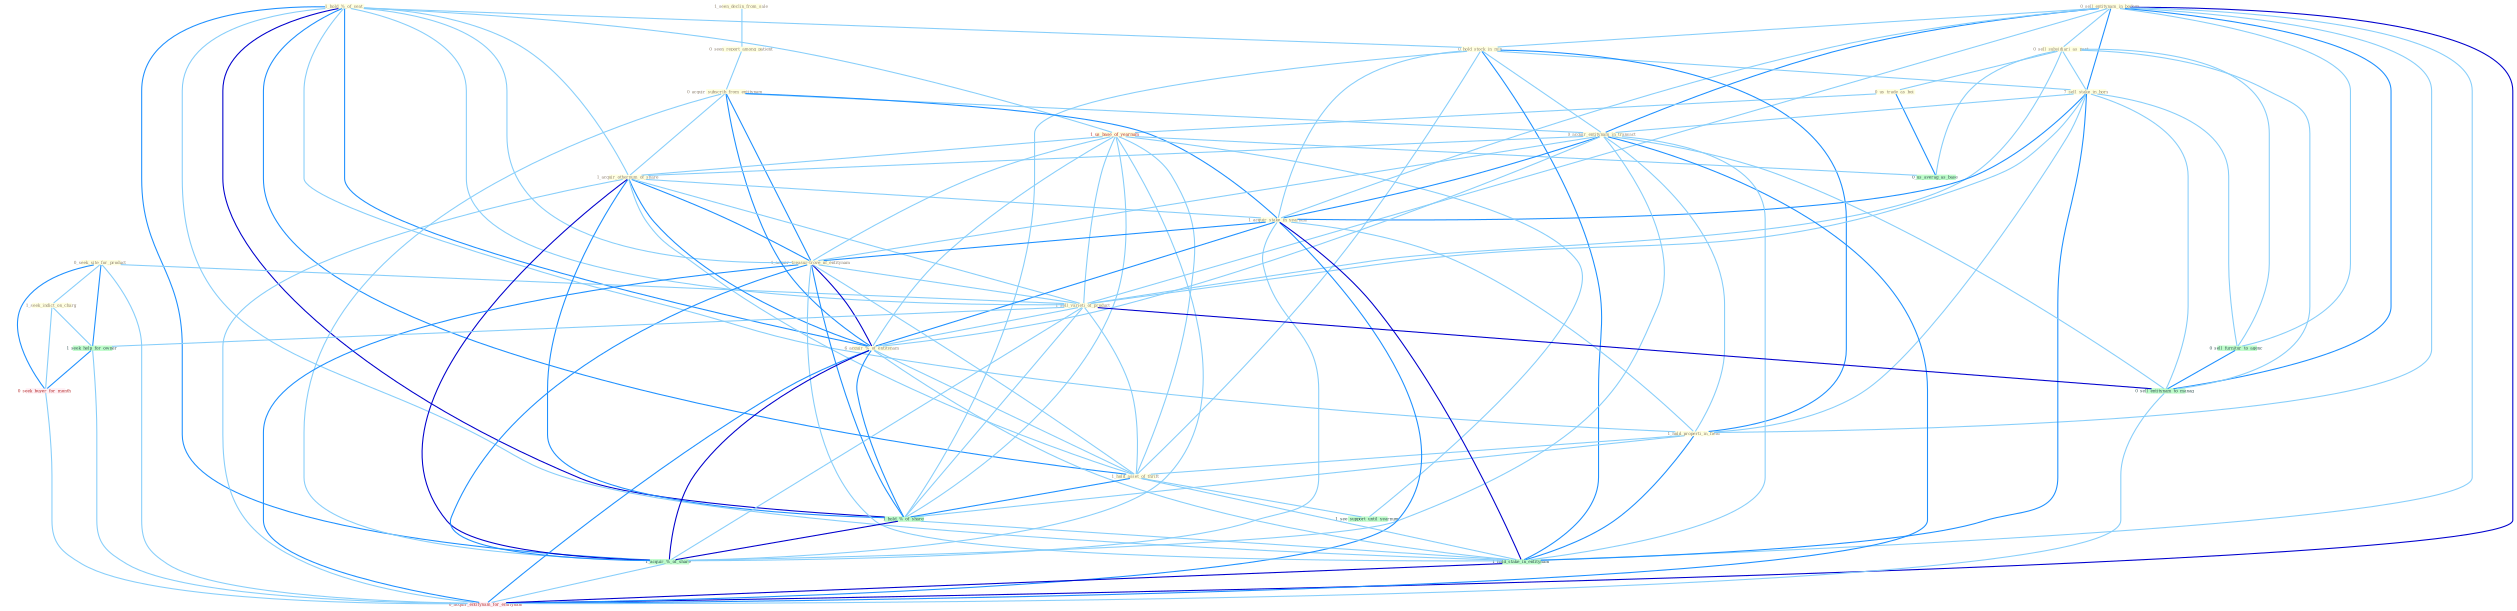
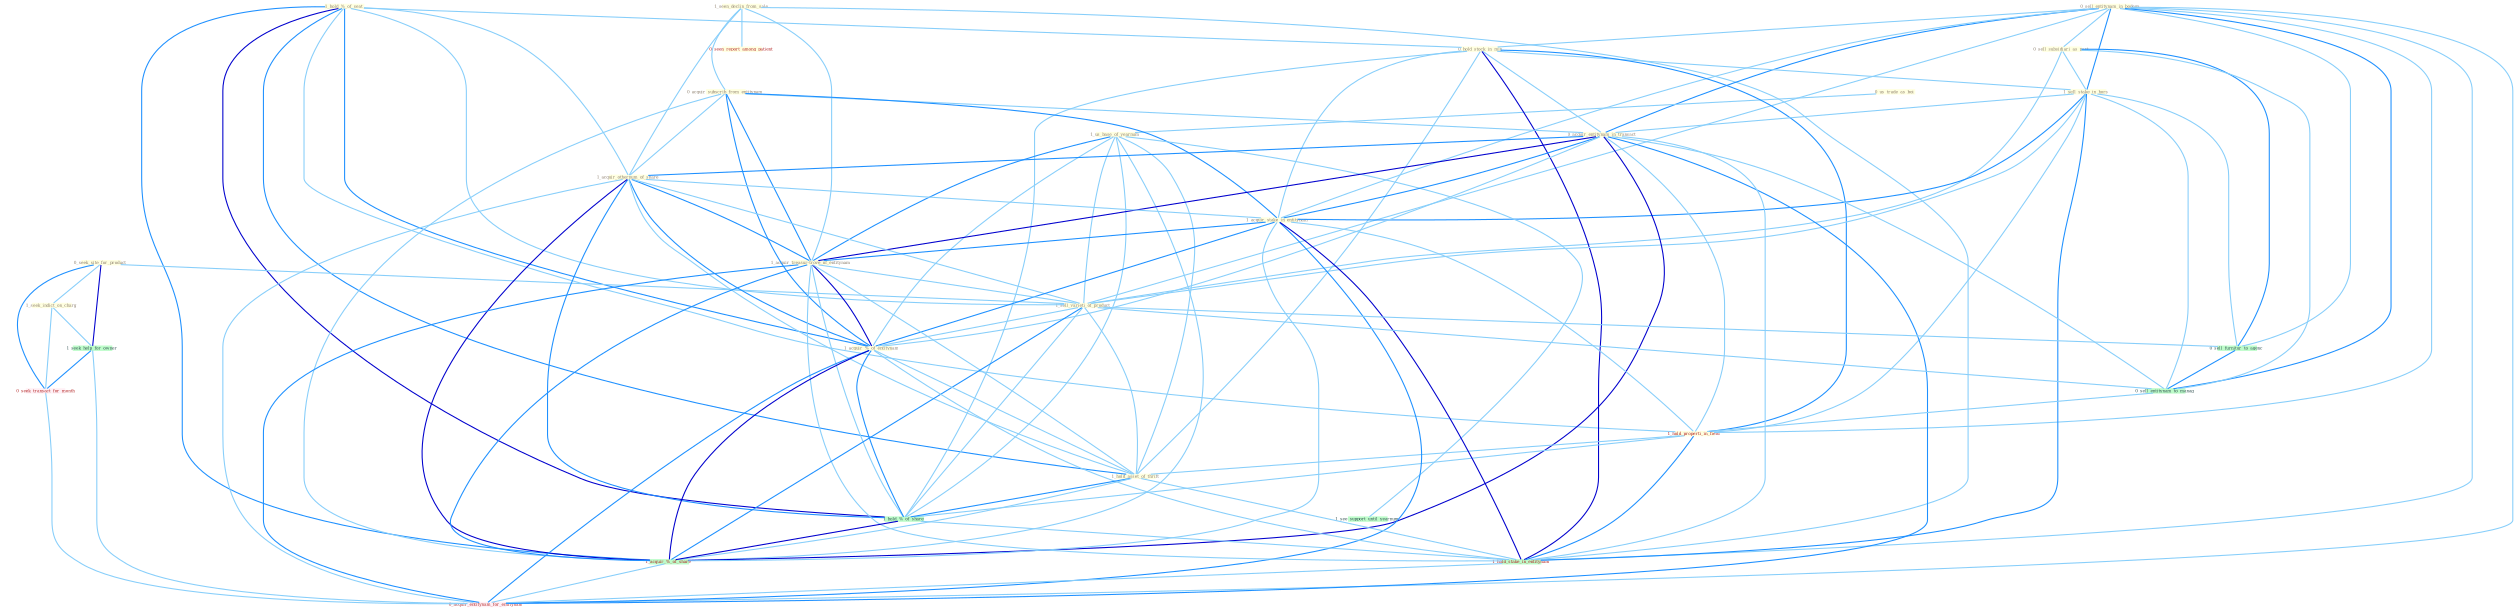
  graph {
    node [color="#ffffe0" fixedsize=true fontcolor="#8b7d6b" fontsize=4 shape=polygon style=filled]
    edge [color="#87cefa" w=1]
    "1_hold_%_of_seat " [height=.06 width=.5]
    "1_seen_declin_from_sale " [height=.06 width=.5]
    "0_sell_entitynam_in_bodega " [height=.06 width=.5]
    "0_sell_subsidiari_as_part " [height=.06 width=.5]
    "0_seek_site_for_product " [height=.06 width=.5]
    "0_us_trade_as_boi " [height=.06 width=.5]
    "0_hold_stock_in_mix " [height=.06 width=.5]
-   "1_sell_stake_in_hors " [height=.06 width=.5 label="7_sell_stake_in_hors"]
+   "1_sell_stake_in_hors " [height=.06 width=.5]
    "0_acquir_subscrib_from_entitynam " [height=.06 width=.5]
-   "1_us_base_of_yearnum " [fontcolor="#b22222" height=.06 width=.5]
+   "1_us_base_of_yearnum " [height=.06 width=.5]
    "0_acquir_entitynam_in_transact " [height=.06 width=.5]
    "1_acquir_othernum_of_share " [height=.06 width=.5]
-   "1_hold_properti_in_field " [height=.06 width=.5]
-   "1_acquir_stake_in_entitynam " [height=.06 width=.5 label="1_acquir_stake_in_yearnum"]
+   "1_hold_properti_in_field " [fontcolor="#b22222" height=.06 width=.5]
+   "1_acquir_stake_in_entitynam " [height=.06 width=.5]
    "1_acquir_treasur-trove_of_entitynam " [height=.06 width=.5]
    "1_sell_varieti_of_product " [height=.06 width=.5]
-   "0_seen_report_among_patient " [height=.06 width=.5]
-   "1_acquir_%_of_entitynam " [height=.06 width=.5 label="6_acquir_%_of_entitynam"]
+   "0_seen_report_among_patient " [fontcolor="#b22222" height=.06 width=.5]
+   "1_acquir_%_of_entitynam " [height=.06 width=.5]
    "1_hold_asset_of_thrift " [height=.06 width=.5]
    "1_seek_indict_on_charg " [height=.06 width=.5]
-   "0_seek_buyer_for_month " [color="#fff0f5" fontcolor="#b22222" height=.06 width=.5]
+   "0_seek_buyer_for_month " [color="#fff0f5" fontcolor="#b22222" height=.06 width=.5 label="0_seek_transact_for_month"]
    "0_acquir_entitynam_for_entitynam " [color="#fff0f5" fontcolor="#b22222" height=.06 width=.5]
    "1_hold_%_of_share " [color="#BDFCC9" fontcolor="#2f4f4f" height=.06 width=.5]
-   "1_hold_stake_in_entitynam " [color="#BDFCC9" fontcolor="#2f4f4f" height=.06 width=.5]
-   "1_acquir_%_of_share " [color="#BDFCC9" fontcolor="#2f4f4f" height=.06 width=.5]
+   "1_hold_stake_in_entitynam " [color="#BDFCC9" fontcolor="#b22222" height=.06 width=.5]
+   "1_acquir_%_of_share " [color="#BDFCC9" fontcolor="#b22222" height=.06 width=.5]
    "0_sell_furnitur_to_agenc " [color="#BDFCC9" fontcolor="#2f4f4f" height=.06 width=.5]
    "0_sell_entitynam_to_manag " [color="#BDFCC9" fontcolor="#2f4f4f" height=.06 width=.5]
-   "0_us_averag_as_base " [color="#BDFCC9" fontcolor="#2f4f4f" height=.06 width=.5]
    "1_seek_help_for_owner " [color="#BDFCC9" fontcolor="#2f4f4f" height=.06 width=.5]
    "1_see_support_until_yearnum " [color="#BDFCC9" fontcolor="#2f4f4f" height=.06 width=.5]
    subgraph sub_1 {
      "1_hold_%_of_seat "
      "1_seen_declin_from_sale "
      "0_sell_entitynam_in_bodega "
      "0_sell_subsidiari_as_part "
      "0_seek_site_for_product "
      "0_us_trade_as_boi "
      "0_hold_stock_in_mix "
      "1_sell_stake_in_hors "
      "0_acquir_subscrib_from_entitynam "
      "1_us_base_of_yearnum "
      "0_acquir_entitynam_in_transact "
      "1_acquir_othernum_of_share "
      "1_hold_properti_in_field "
      "1_acquir_stake_in_entitynam "
      "1_acquir_treasur-trove_of_entitynam "
      "1_sell_varieti_of_product "
      "0_seen_report_among_patient "
      "1_acquir_%_of_entitynam "
      "1_hold_asset_of_thrift "
      "1_seek_indict_on_charg "
    }
    subgraph sub_2 {
      "0_seek_buyer_for_month "
      "0_acquir_entitynam_for_entitynam "
    }
    "1_hold_%_of_seat " -- "0_hold_stock_in_mix "
-   "1_hold_%_of_seat " -- "1_us_base_of_yearnum "
    "1_hold_%_of_seat " -- "1_acquir_othernum_of_share "
    "1_hold_%_of_seat " -- "1_hold_properti_in_field "
-   "1_hold_%_of_seat " -- "1_acquir_treasur-trove_of_entitynam "
+   "1_seen_declin_from_sale " -- "1_acquir_treasur-trove_of_entitynam "
    "1_hold_%_of_seat " -- "1_sell_varieti_of_product "
    "1_hold_%_of_seat " -- "1_acquir_%_of_entitynam " [color="#1e90ff" w=2]
    "1_hold_%_of_seat " -- "1_hold_asset_of_thrift " [color="#1e90ff" w=2]
    "1_hold_%_of_seat " -- "1_hold_%_of_share " [color="#0000cd" w=3]
-   "1_hold_%_of_seat " -- "1_hold_stake_in_entitynam "
+   "1_seen_declin_from_sale " -- "1_hold_stake_in_entitynam "
    "1_hold_%_of_seat " -- "1_acquir_%_of_share " [color="#1e90ff" w=2]
-   "0_seen_report_among_patient " -- "0_acquir_subscrib_from_entitynam "
+   "1_seen_declin_from_sale " -- "0_acquir_subscrib_from_entitynam "
    "1_seen_declin_from_sale " -- "0_seen_report_among_patient "
    "0_sell_entitynam_in_bodega " -- "0_sell_subsidiari_as_part "
    "0_sell_entitynam_in_bodega " -- "0_hold_stock_in_mix "
    "0_sell_entitynam_in_bodega " -- "1_sell_stake_in_hors " [color="#1e90ff" w=2]
    "0_sell_entitynam_in_bodega " -- "0_acquir_entitynam_in_transact " [color="#1e90ff" w=2]
    "0_sell_entitynam_in_bodega " -- "1_hold_properti_in_field "
    "0_sell_entitynam_in_bodega " -- "1_acquir_stake_in_entitynam "
    "0_sell_entitynam_in_bodega " -- "1_sell_varieti_of_product "
-   "0_sell_entitynam_in_bodega " -- "0_acquir_entitynam_for_entitynam " [color="#0000cd"]
+   "0_sell_entitynam_in_bodega " -- "0_acquir_entitynam_for_entitynam "
    "0_sell_entitynam_in_bodega " -- "1_hold_stake_in_entitynam "
    "0_sell_entitynam_in_bodega " -- "0_sell_furnitur_to_agenc "
    "0_sell_entitynam_in_bodega " -- "0_sell_entitynam_to_manag " [color="#1e90ff" w=2]
-   "0_sell_subsidiari_as_part " -- "0_us_trade_as_boi "
    "0_sell_subsidiari_as_part " -- "1_sell_stake_in_hors "
    "0_sell_subsidiari_as_part " -- "1_sell_varieti_of_product "
-   "0_sell_subsidiari_as_part " -- "0_sell_furnitur_to_agenc "
+   "0_sell_subsidiari_as_part " -- "0_sell_furnitur_to_agenc " [color="#1e90ff"]
    "0_sell_subsidiari_as_part " -- "0_sell_entitynam_to_manag "
-   "0_sell_subsidiari_as_part " -- "0_us_averag_as_base "
    "0_seek_site_for_product " -- "1_sell_varieti_of_product "
    "0_seek_site_for_product " -- "1_seek_indict_on_charg "
    "0_seek_site_for_product " -- "0_seek_buyer_for_month " [color="#1e90ff" w=2]
-   "0_seek_site_for_product " -- "0_acquir_entitynam_for_entitynam "
-   "0_seek_site_for_product " -- "1_seek_help_for_owner " [color="#1e90ff" w=2]
+   "0_seek_site_for_product " -- "1_seek_help_for_owner " [color="#0000cd" w=2]
    "0_us_trade_as_boi " -- "1_us_base_of_yearnum "
-   "0_us_trade_as_boi " -- "0_us_averag_as_base " [color="#1e90ff" w=2]
    "0_hold_stock_in_mix " -- "1_sell_stake_in_hors "
    "0_hold_stock_in_mix " -- "0_acquir_entitynam_in_transact "
    "0_hold_stock_in_mix " -- "1_hold_properti_in_field " [color="#1e90ff" w=2]
    "0_hold_stock_in_mix " -- "1_acquir_stake_in_entitynam "
    "0_hold_stock_in_mix " -- "1_hold_asset_of_thrift "
    "0_hold_stock_in_mix " -- "1_hold_%_of_share "
-   "0_hold_stock_in_mix " -- "1_hold_stake_in_entitynam " [color="#1e90ff" w=2]
+   "0_hold_stock_in_mix " -- "1_hold_stake_in_entitynam " [color="#0000cd" w=2]
    "1_sell_stake_in_hors " -- "0_acquir_entitynam_in_transact "
    "1_sell_stake_in_hors " -- "1_hold_properti_in_field "
    "1_sell_stake_in_hors " -- "1_acquir_stake_in_entitynam " [color="#1e90ff" w=2]
    "1_sell_stake_in_hors " -- "1_sell_varieti_of_product "
    "1_sell_stake_in_hors " -- "1_hold_stake_in_entitynam " [color="#1e90ff" w=2]
    "1_sell_stake_in_hors " -- "0_sell_furnitur_to_agenc "
    "1_sell_stake_in_hors " -- "0_sell_entitynam_to_manag "
    "0_acquir_subscrib_from_entitynam " -- "0_acquir_entitynam_in_transact "
    "0_acquir_subscrib_from_entitynam " -- "1_acquir_othernum_of_share "
    "0_acquir_subscrib_from_entitynam " -- "1_acquir_stake_in_entitynam " [color="#1e90ff" w=2]
    "0_acquir_subscrib_from_entitynam " -- "1_acquir_treasur-trove_of_entitynam " [color="#1e90ff" w=2]
    "0_acquir_subscrib_from_entitynam " -- "1_acquir_%_of_entitynam " [color="#1e90ff" w=2]
    "0_acquir_subscrib_from_entitynam " -- "1_acquir_%_of_share "
-   "1_us_base_of_yearnum " -- "1_acquir_othernum_of_share "
-   "1_us_base_of_yearnum " -- "1_acquir_treasur-trove_of_entitynam "
+   "1_seen_declin_from_sale " -- "1_acquir_othernum_of_share "
+   "1_us_base_of_yearnum " -- "1_acquir_treasur-trove_of_entitynam " [color="#1e90ff"]
    "1_us_base_of_yearnum " -- "1_sell_varieti_of_product "
    "1_us_base_of_yearnum " -- "1_acquir_%_of_entitynam "
    "1_us_base_of_yearnum " -- "1_hold_asset_of_thrift "
    "1_us_base_of_yearnum " -- "1_hold_%_of_share "
    "1_us_base_of_yearnum " -- "1_acquir_%_of_share "
-   "1_us_base_of_yearnum " -- "0_us_averag_as_base "
    "1_us_base_of_yearnum " -- "1_see_support_until_yearnum "
-   "0_acquir_entitynam_in_transact " -- "1_acquir_othernum_of_share "
+   "0_acquir_entitynam_in_transact " -- "1_acquir_othernum_of_share " [color="#1e90ff"]
    "0_acquir_entitynam_in_transact " -- "1_hold_properti_in_field "
    "0_acquir_entitynam_in_transact " -- "1_acquir_stake_in_entitynam " [color="#1e90ff" w=2]
-   "0_acquir_entitynam_in_transact " -- "1_acquir_treasur-trove_of_entitynam "
+   "0_acquir_entitynam_in_transact " -- "1_acquir_treasur-trove_of_entitynam " [color="#0000cd"]
    "0_acquir_entitynam_in_transact " -- "1_acquir_%_of_entitynam "
    "0_acquir_entitynam_in_transact " -- "0_acquir_entitynam_for_entitynam " [color="#1e90ff" w=2]
    "0_acquir_entitynam_in_transact " -- "1_hold_stake_in_entitynam "
-   "0_acquir_entitynam_in_transact " -- "1_acquir_%_of_share "
+   "0_acquir_entitynam_in_transact " -- "1_acquir_%_of_share " [color="#0000cd"]
    "0_acquir_entitynam_in_transact " -- "0_sell_entitynam_to_manag "
    "1_acquir_othernum_of_share " -- "1_acquir_stake_in_entitynam "
    "1_acquir_othernum_of_share " -- "1_acquir_treasur-trove_of_entitynam " [color="#1e90ff" w=2]
    "1_acquir_othernum_of_share " -- "1_sell_varieti_of_product "
    "1_acquir_othernum_of_share " -- "1_acquir_%_of_entitynam " [color="#1e90ff" w=2]
    "1_acquir_othernum_of_share " -- "1_hold_asset_of_thrift "
    "1_acquir_othernum_of_share " -- "0_acquir_entitynam_for_entitynam "
    "1_acquir_othernum_of_share " -- "1_hold_%_of_share " [color="#1e90ff" w=2]
    "1_acquir_othernum_of_share " -- "1_acquir_%_of_share " [color="#0000cd" w=3]
    "1_hold_properti_in_field " -- "1_acquir_stake_in_entitynam "
    "1_hold_properti_in_field " -- "1_hold_asset_of_thrift "
    "1_hold_properti_in_field " -- "1_hold_%_of_share "
    "1_hold_properti_in_field " -- "1_hold_stake_in_entitynam " [color="#1e90ff" w=2]
    "1_acquir_stake_in_entitynam " -- "1_acquir_treasur-trove_of_entitynam " [color="#1e90ff" w=2]
    "1_acquir_stake_in_entitynam " -- "1_acquir_%_of_entitynam " [color="#1e90ff" w=2]
    "1_acquir_stake_in_entitynam " -- "0_acquir_entitynam_for_entitynam " [color="#1e90ff" w=2]
    "1_acquir_stake_in_entitynam " -- "1_hold_stake_in_entitynam " [color="#0000cd" w=3]
    "1_acquir_stake_in_entitynam " -- "1_acquir_%_of_share "
    "1_acquir_treasur-trove_of_entitynam " -- "1_sell_varieti_of_product "
    "1_acquir_treasur-trove_of_entitynam " -- "1_acquir_%_of_entitynam " [color="#0000cd" w=3]
    "1_acquir_treasur-trove_of_entitynam " -- "1_hold_asset_of_thrift "
    "1_acquir_treasur-trove_of_entitynam " -- "0_acquir_entitynam_for_entitynam " [color="#1e90ff" w=2]
-   "1_acquir_treasur-trove_of_entitynam " -- "1_hold_%_of_share " [color="#1e90ff"]
+   "1_acquir_treasur-trove_of_entitynam " -- "1_hold_%_of_share "
    "1_acquir_treasur-trove_of_entitynam " -- "1_hold_stake_in_entitynam "
    "1_acquir_treasur-trove_of_entitynam " -- "1_acquir_%_of_share " [color="#1e90ff" w=2]
    "1_sell_varieti_of_product " -- "1_acquir_%_of_entitynam "
    "1_sell_varieti_of_product " -- "1_hold_asset_of_thrift "
    "1_sell_varieti_of_product " -- "1_hold_%_of_share "
-   "1_sell_varieti_of_product " -- "1_acquir_%_of_share "
-   "1_sell_varieti_of_product " -- "1_seek_help_for_owner "
-   "1_sell_varieti_of_product " -- "0_sell_entitynam_to_manag " [color="#0000cd"]
+   "1_sell_varieti_of_product " -- "1_acquir_%_of_share " [color="#1e90ff"]
+   "1_sell_varieti_of_product " -- "0_sell_furnitur_to_agenc "
+   "1_sell_varieti_of_product " -- "0_sell_entitynam_to_manag "
    "1_acquir_%_of_entitynam " -- "1_hold_asset_of_thrift "
    "1_acquir_%_of_entitynam " -- "0_acquir_entitynam_for_entitynam " [color="#1e90ff" w=2]
    "1_acquir_%_of_entitynam " -- "1_hold_%_of_share " [color="#1e90ff" w=2]
    "1_acquir_%_of_entitynam " -- "1_hold_stake_in_entitynam "
    "1_acquir_%_of_entitynam " -- "1_acquir_%_of_share " [color="#0000cd" w=3]
    "1_hold_asset_of_thrift " -- "1_hold_%_of_share " [color="#1e90ff" w=2]
    "1_hold_asset_of_thrift " -- "1_hold_stake_in_entitynam "
-   "1_hold_asset_of_thrift " -- "1_see_support_until_yearnum "
+   "1_hold_asset_of_thrift " -- "1_acquir_%_of_share "
    "1_seek_indict_on_charg " -- "0_seek_buyer_for_month "
    "1_seek_indict_on_charg " -- "1_seek_help_for_owner "
    "0_seek_buyer_for_month " -- "0_acquir_entitynam_for_entitynam "
    "1_hold_%_of_share " -- "1_hold_stake_in_entitynam "
    "1_hold_%_of_share " -- "1_acquir_%_of_share " [color="#0000cd" w=3]
-   "1_hold_stake_in_entitynam " -- "0_acquir_entitynam_for_entitynam " [color="#0000cd"]
+   "1_hold_stake_in_entitynam " -- "0_acquir_entitynam_for_entitynam "
    "1_acquir_%_of_share " -- "0_acquir_entitynam_for_entitynam "
    "0_sell_furnitur_to_agenc " -- "0_sell_entitynam_to_manag " [color="#1e90ff" w=2]
-   "0_sell_entitynam_to_manag " -- "0_acquir_entitynam_for_entitynam "
+   "0_sell_entitynam_to_manag " -- "1_hold_properti_in_field "
    "1_seek_help_for_owner " -- "0_seek_buyer_for_month " [color="#1e90ff" w=2]
    "1_seek_help_for_owner " -- "0_acquir_entitynam_for_entitynam "
  }
